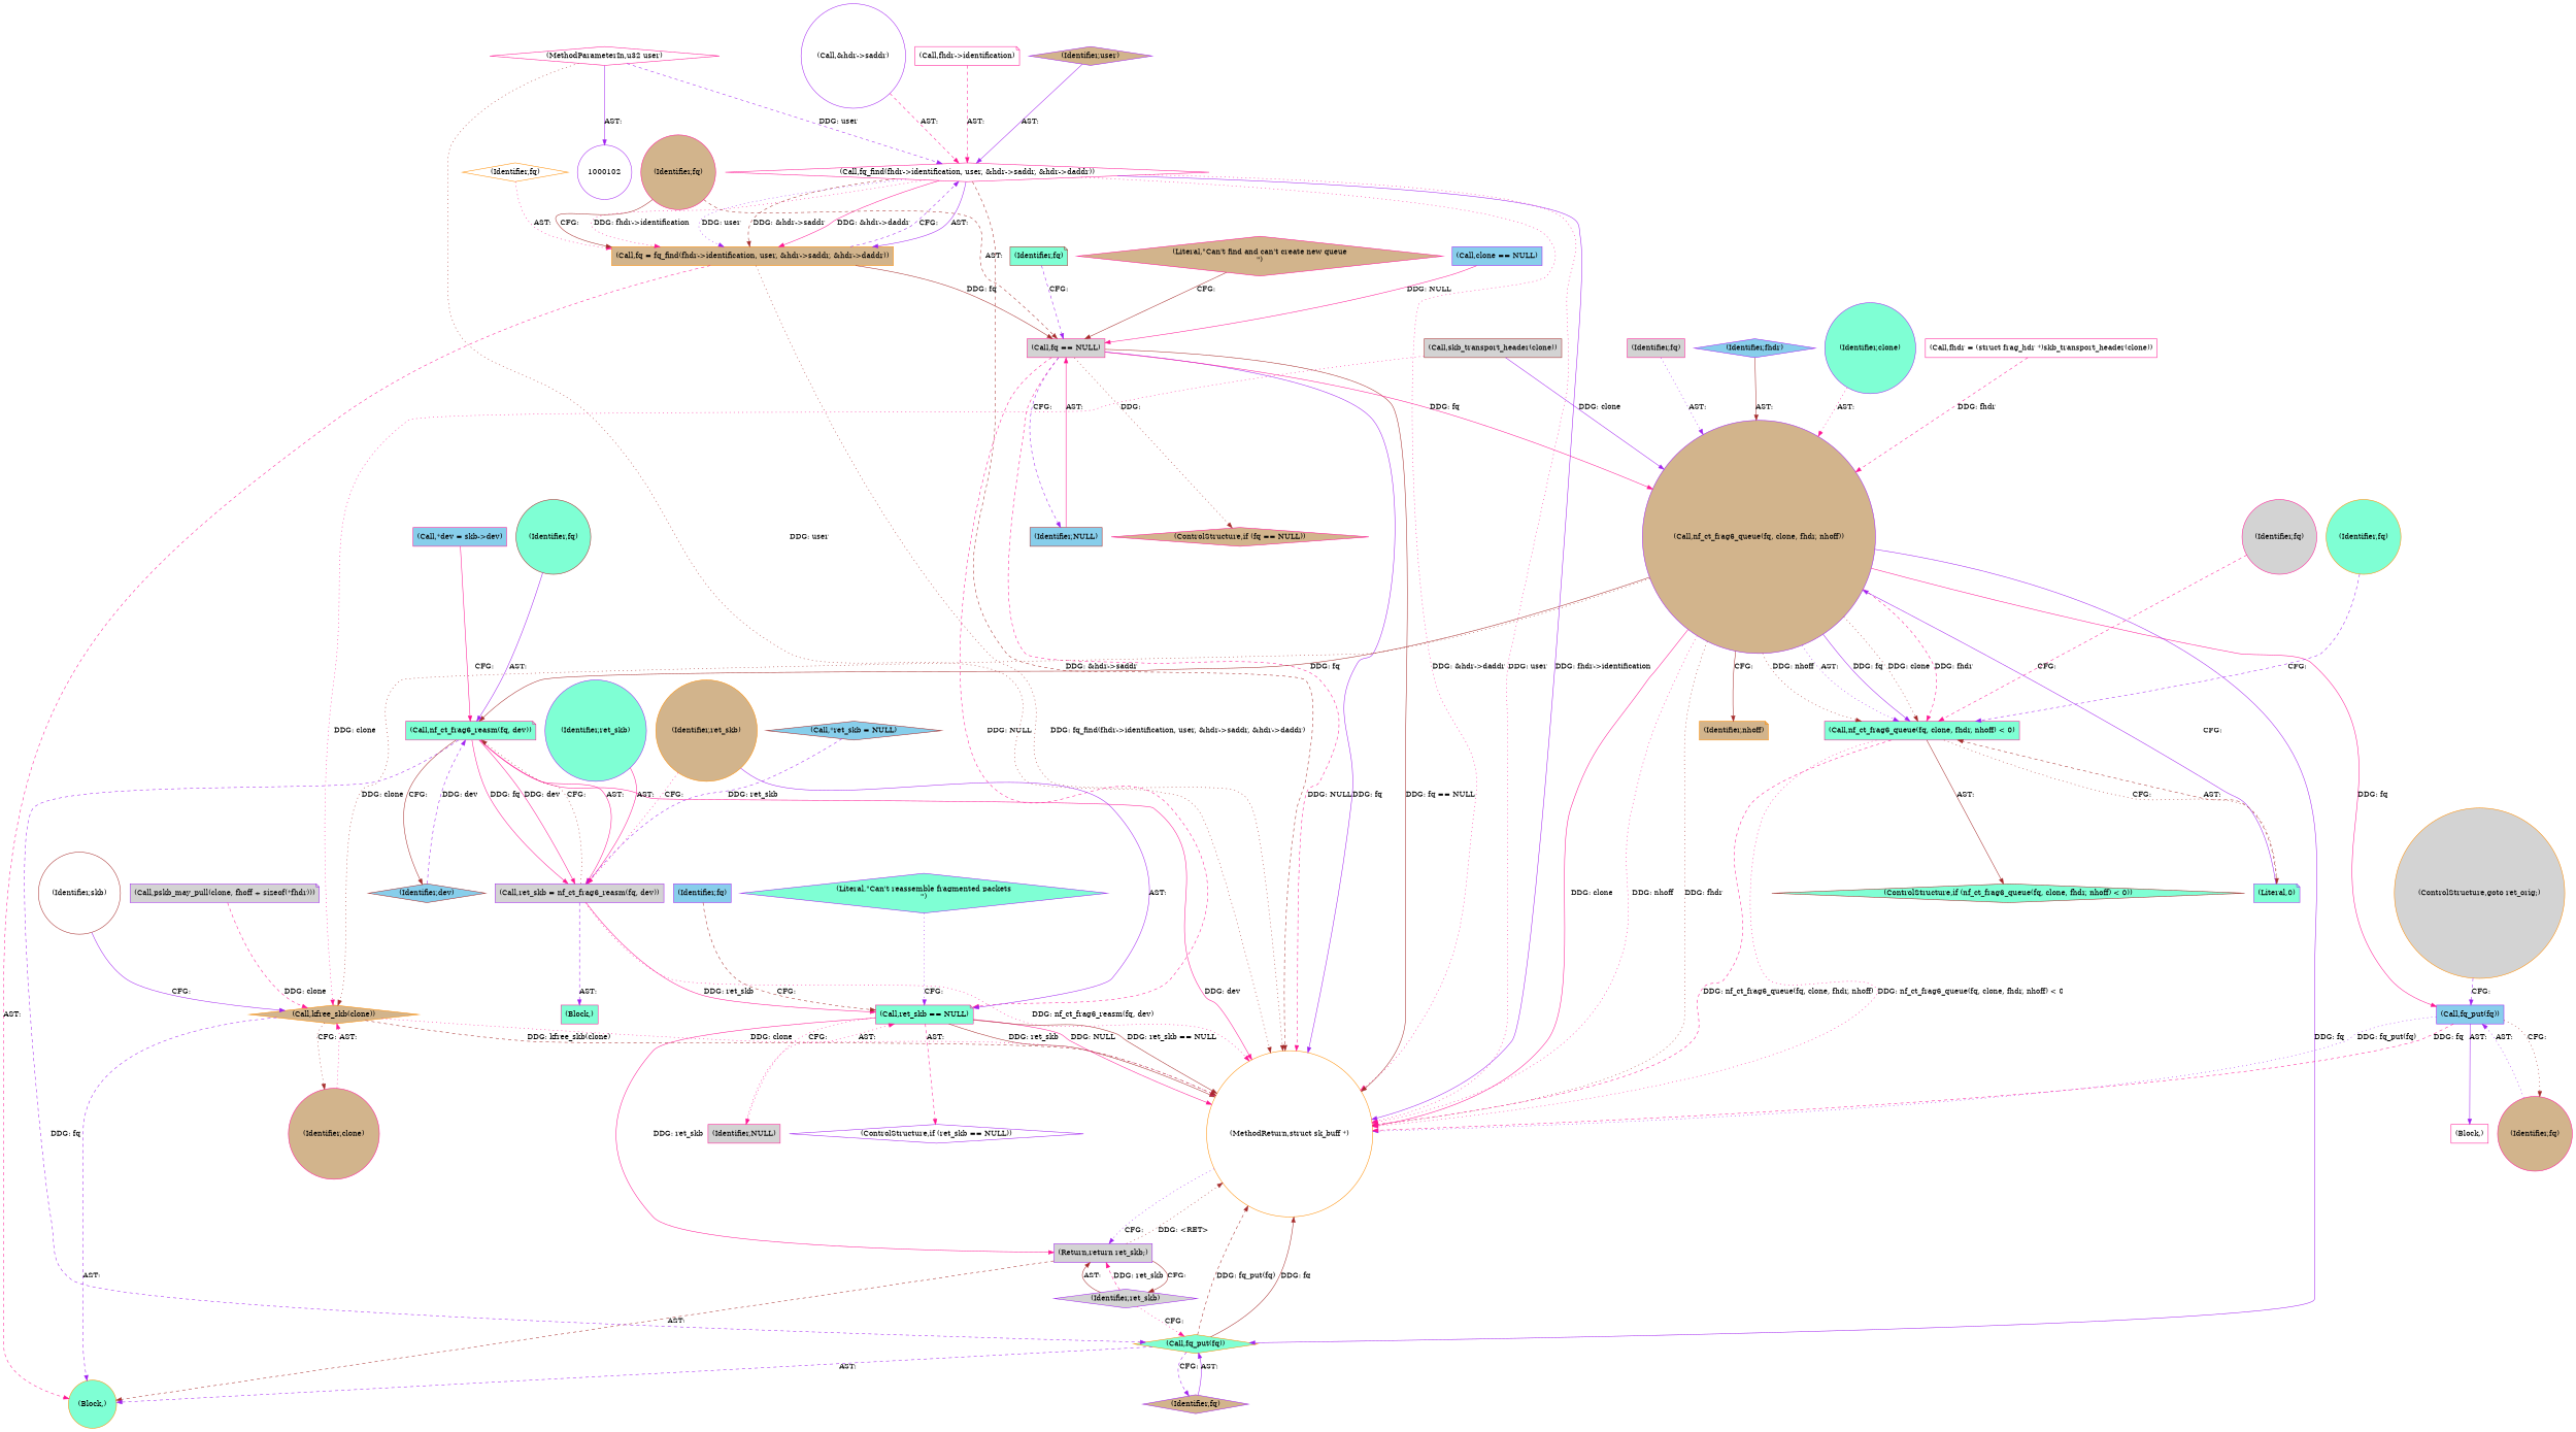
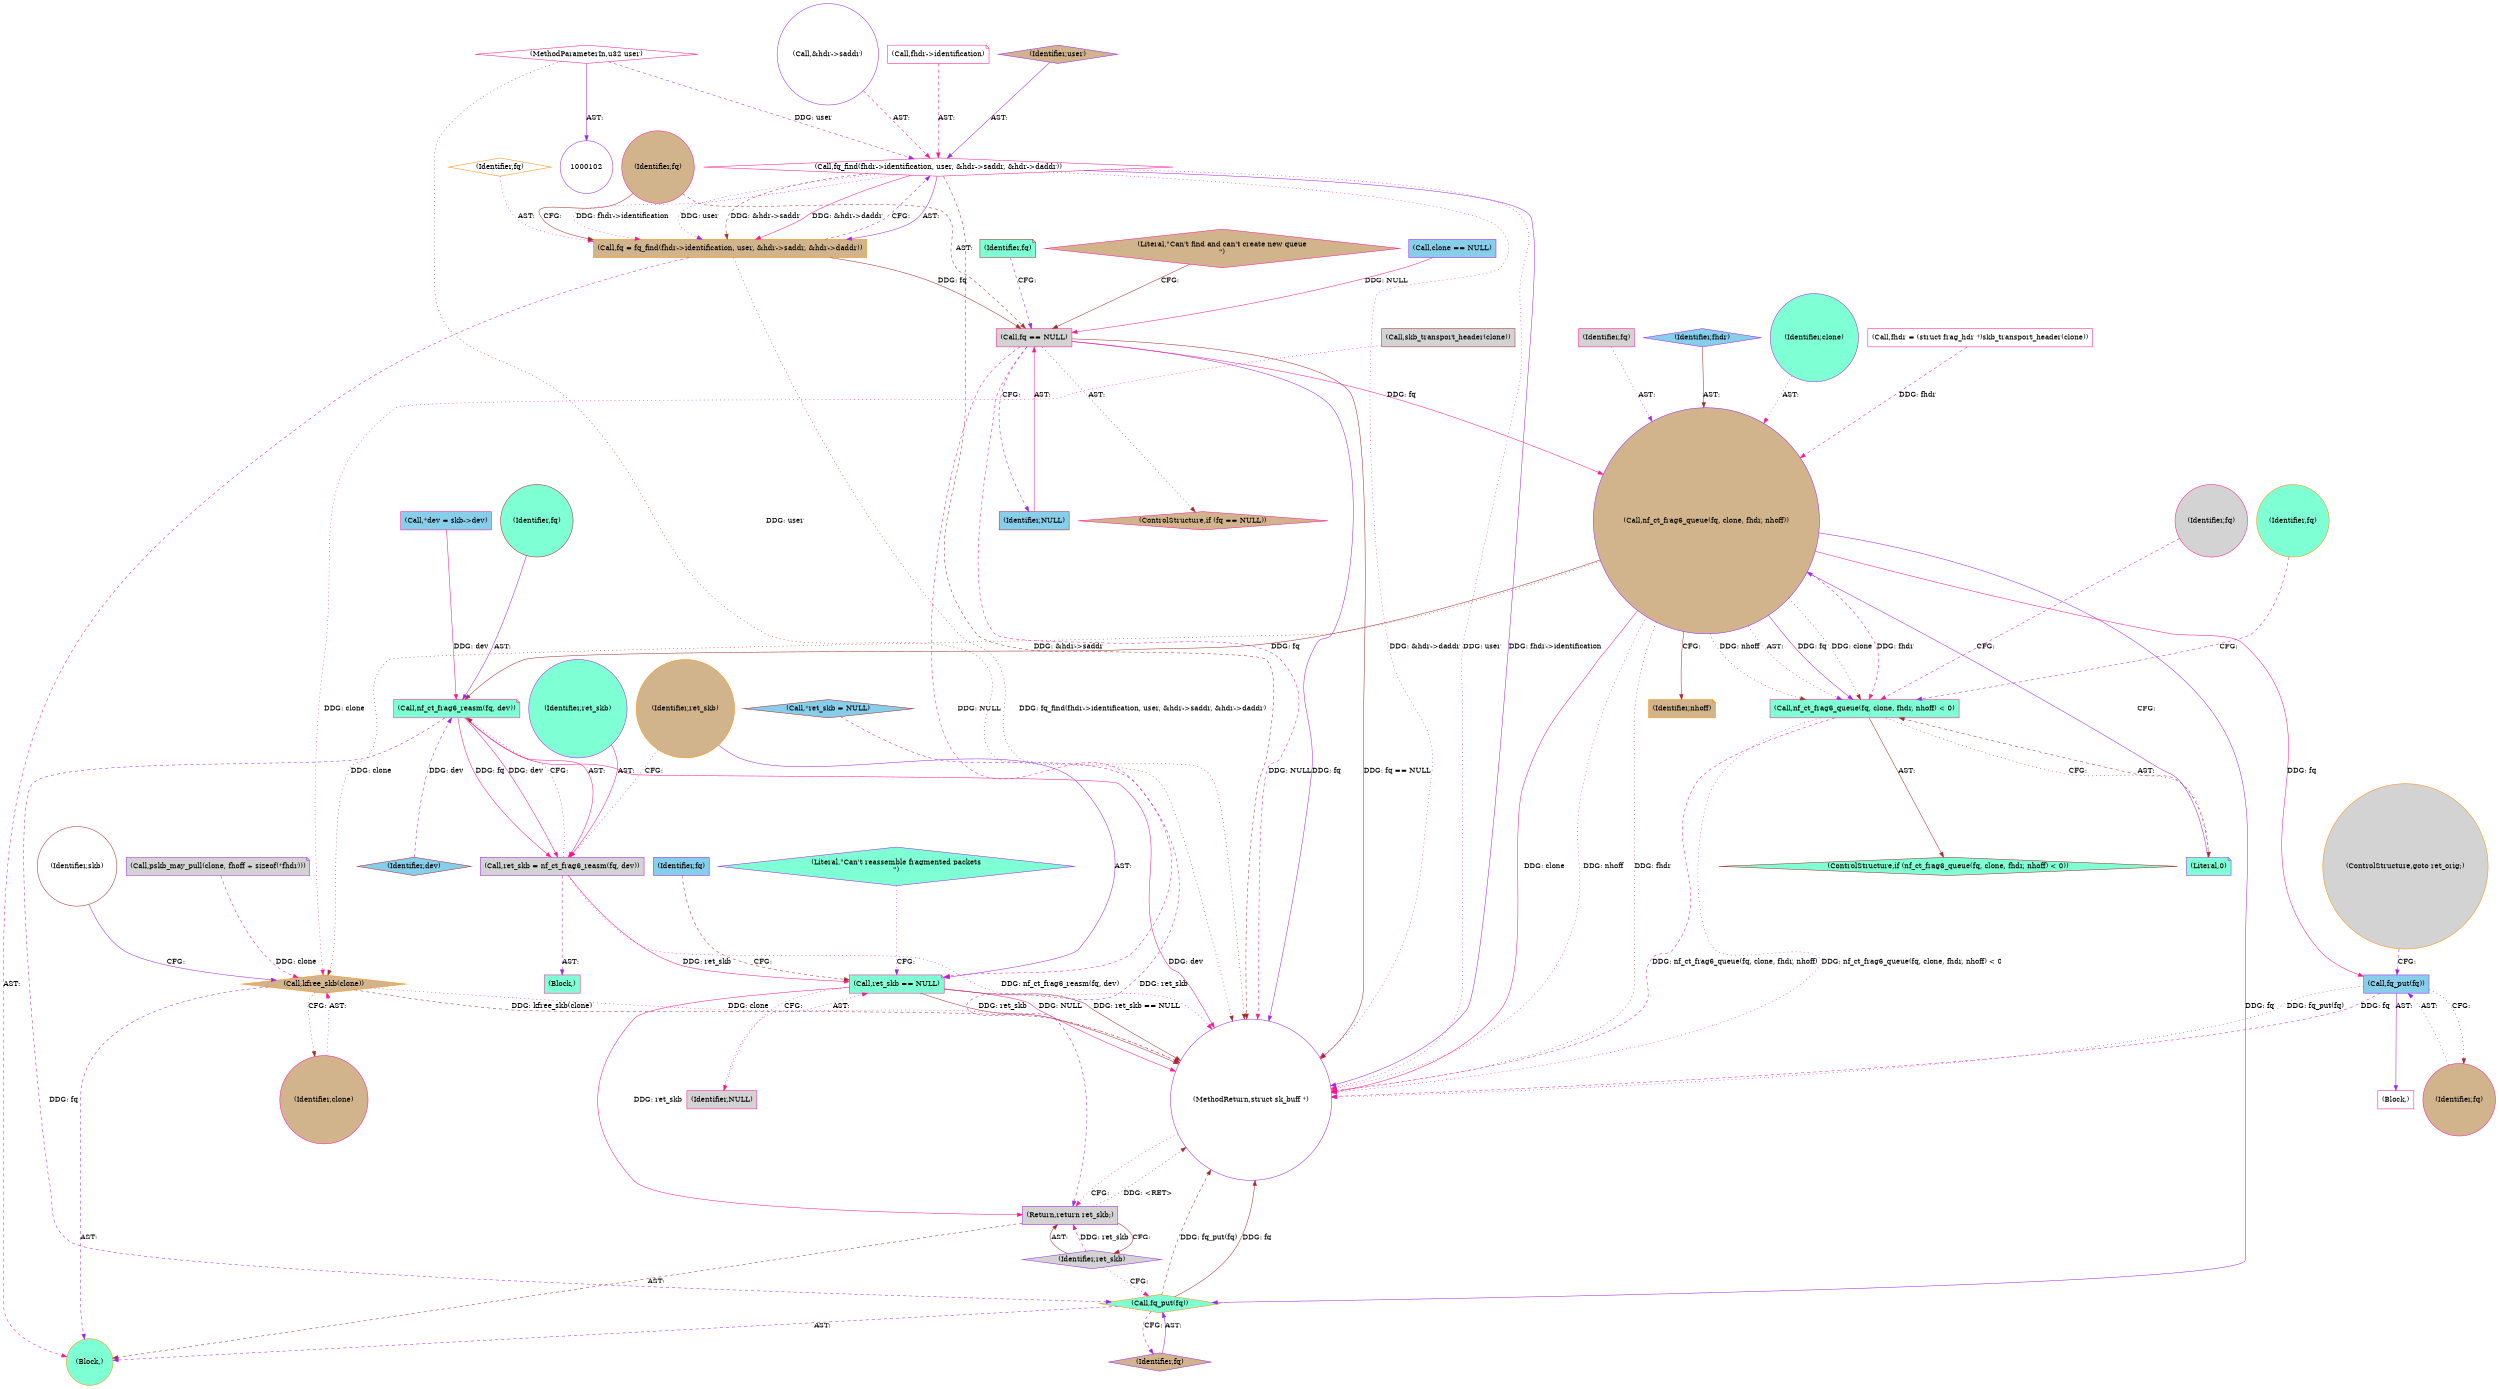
  digraph {
    node [color=deeppink fillcolor=aquamarine shape=diamond style=filled]
    edge [color=deeppink style=solid]
    n1 [fillcolor=white label="(Call,fq_find(fhdr->identification, user, &hdr->saddr, &hdr->daddr))"]
    n2 [color=darkorange fillcolor=tan label="(Call,fq = fq_find(fhdr->identification, user, &hdr->saddr, &hdr->daddr))" shape=box]
-   n3 [color=darkorange fillcolor=white label="(MethodReturn,struct sk_buff *)" shape=circle]
+   n3 [color=purple fillcolor=white label="(MethodReturn,struct sk_buff *)" shape=circle]
    n4 [fillcolor=lightgrey label="(Call,fq == NULL)" shape=box]
    n5 [color=darkorange label="(Block,)" shape=circle]
    n6 [color=purple fillcolor=lightgrey label="(Return,return ret_skb;)" shape=box]
    n7 [fillcolor=white label="(MethodParameterIn,u32 user)"]
    1000102 [color=purple fillcolor=white shape=circle]
    n9 [color=purple fillcolor=tan label="(Call,nf_ct_frag6_queue(fq, clone, fhdr, nhoff))" shape=circle]
    n10 [label="(Call,ret_skb == NULL)" shape=note]
    n11 [fillcolor=tan label="(ControlStructure,if (fq == NULL))"]
    n12 [color=brown fillcolor=skyblue label="(Identifier,NULL)" shape=box]
    n13 [label="(Call,nf_ct_frag6_queue(fq, clone, fhdr, nhoff) < 0)" shape=box]
    n14 [color=purple fillcolor=skyblue label="(Call,fq_put(fq))" shape=box]
    n15 [label="(Call,nf_ct_frag6_reasm(fq, dev))" shape=note]
    n16 [color=darkorange label="(Call,fq_put(fq))"]
    n17 [color=darkorange fillcolor=tan label="(Call,kfree_skb(clone))"]
    n18 [color=darkorange fillcolor=tan label="(Identifier,nhoff)" shape=note]
    n19 [fillcolor=lightgrey label="(Identifier,NULL)" shape=box]
-   n20 [color=purple fillcolor=white label="(ControlStructure,if (ret_skb == NULL))"]
    n21 [color=brown label="(ControlStructure,if (nf_ct_frag6_queue(fq, clone, fhdr, nhoff) < 0))"]
    n22 [color=purple label="(Literal,0)" shape=note]
    n23 [fillcolor=tan label="(Identifier,fq)" shape=circle]
    n24 [fillcolor=white label="(Block,)" shape=box]
    n25 [color=purple fillcolor=lightgrey label="(Call,ret_skb = nf_ct_frag6_reasm(fq, dev))" shape=box]
    n26 [color=brown fillcolor=skyblue label="(Identifier,dev)"]
    n27 [color=purple fillcolor=tan label="(Identifier,fq)"]
    n28 [fillcolor=tan label="(Identifier,clone)" shape=circle]
    n29 [label="(Block,)" shape=box]
    n30 [color=purple fillcolor=lightgrey label="(Identifier,ret_skb)"]
    n31 [color=purple label="(Identifier,ret_skb)" shape=circle]
    n32 [fillcolor=white label="(Call,fhdr = (struct frag_hdr *)skb_transport_header(clone))" shape=box]
    n33 [fillcolor=lightgrey label="(Identifier,fq)" shape=box]
    n34 [color=purple fillcolor=white label="(Call,&hdr->saddr)" shape=circle]
    n35 [fillcolor=white label="(Call,fhdr->identification)" shape=note]
    n36 [color=darkorange fillcolor=lightgrey label="(ControlStructure,goto ret_orig;)" shape=circle]
    n37 [color=darkorange label="(Identifier,fq)" shape=circle]
    n38 [color=brown label="(Identifier,fq)" shape=circle]
    n39 [color=purple fillcolor=tan label="(Identifier,user)"]
    n40 [color=purple fillcolor=skyblue label="(Identifier,fhdr)"]
    n41 [color=purple label="(Literal,\"Can't reassemble fragmented packets\n\")"]
    n42 [color=purple label="(Identifier,clone)" shape=circle]
    n43 [color=brown fillcolor=skyblue label="(Call,*ret_skb = NULL)"]
    n44 [fillcolor=skyblue label="(Call,*dev = skb->dev)" shape=box]
    n45 [color=darkorange fillcolor=tan label="(Identifier,ret_skb)" shape=circle]
    n46 [color=brown label="(Identifier,fq)" shape=note]
    n47 [fillcolor=tan label="(Literal,\"Can't find and can't create new queue\n\")"]
    n48 [color=purple fillcolor=skyblue label="(Call,clone == NULL)" shape=box]
    n49 [color=purple fillcolor=skyblue label="(Identifier,fq)" shape=box]
    n50 [color=brown fillcolor=lightgrey label="(Call,skb_transport_header(clone))" shape=box]
    n51 [color=purple fillcolor=lightgrey label="(Call,pskb_may_pull(clone, fhoff + sizeof(*fhdr)))" shape=note]
    n52 [fillcolor=lightgrey label="(Identifier,fq)" shape=circle]
    n53 [color=darkorange fillcolor=white label="(Identifier,fq)"]
    n54 [fillcolor=tan label="(Identifier,fq)" shape=circle]
    n55 [color=brown fillcolor=white label="(Identifier,skb)" shape=circle]
    n1 -> n2 [color=purple label="AST: "]
    n1 -> n2 [label="DDG: fhdr->identification" style=dotted]
    n1 -> n2 [color=purple label="DDG: user" style=dotted]
    n1 -> n2 [color=brown label="DDG: &hdr->saddr" style=dashed]
    n1 -> n2 [label="DDG: &hdr->daddr"]
    n1 -> n3 [label="DDG: user" style=dotted]
    n1 -> n3 [label="DDG: &hdr->daddr" style=dotted]
    n1 -> n3 [color=purple label="DDG: fhdr->identification"]
    n1 -> n3 [color=brown label="DDG: &hdr->saddr" style=dashed]
    n2 -> n1 [color=purple label="CFG: " style=dashed]
    n2 -> n3 [color=brown label="DDG: fq_find(fhdr->identification, user, &hdr->saddr, &hdr->daddr)" style=dotted]
    n2 -> n4 [color=brown label="DDG: fq"]
    n2 -> n5 [label="AST: " style=dashed]
-   n3 -> n6 [color=purple label="CFG: " style=dotted]
+   n3 -> n6 [label="CFG: " style=dotted]
    n4 -> n3 [color=brown label="DDG: fq == NULL"]
    n4 -> n3 [label="DDG: NULL" style=dashed]
    n4 -> n3 [color=purple label="DDG: fq"]
    n4 -> n9 [label="DDG: fq"]
    n4 -> n10 [label="DDG: NULL" style=dashed]
-   n4 -> n11 [color=brown label="DDG: " style=dotted]
+   n4 -> n11 [color=brown label="AST: " style=dotted]
    n4 -> n12 [color=purple label="CFG: " style=dashed]
    n6 -> n3 [color=brown label="DDG: <RET>" style=dotted]
    n6 -> n5 [color=brown label="AST: " style=dashed]
    n6 -> n30 [color=brown label="CFG: "]
    n7 -> n1 [color=purple label="DDG: user" style=dashed]
    n7 -> n3 [color=brown label="DDG: user" style=dotted]
    n7 -> 1000102 [color=purple label="AST: "]
    n9 -> n3 [label="DDG: clone"]
    n9 -> n3 [label="DDG: nhoff" style=dotted]
    n9 -> n3 [color=brown label="DDG: fhdr" style=dotted]
    n9 -> n13 [color=purple label="AST: " style=dotted]
    n9 -> n13 [color=purple label="DDG: fq"]
    n9 -> n13 [color=brown label="DDG: clone" style=dotted]
    n9 -> n13 [label="DDG: fhdr" style=dashed]
    n9 -> n13 [color=brown label="DDG: nhoff" style=dotted]
    n9 -> n14 [label="DDG: fq"]
    n9 -> n15 [color=brown label="DDG: fq"]
    n9 -> n16 [color=purple label="DDG: fq"]
    n9 -> n17 [color=brown label="DDG: clone" style=dotted]
    n9 -> n18 [color=brown label="CFG: "]
    n10 -> n3 [color=brown label="DDG: ret_skb"]
    n10 -> n3 [label="DDG: NULL"]
    n10 -> n3 [color=brown label="DDG: ret_skb == NULL"]
    n10 -> n6 [label="DDG: ret_skb"]
    n10 -> n19 [label="CFG: " style=dotted]
-   n10 -> n20 [label="AST: " style=dashed]
    n12 -> n4 [label="AST: "]
    n13 -> n3 [label="DDG: nf_ct_frag6_queue(fq, clone, fhdr, nhoff) < 0" style=dotted]
    n13 -> n3 [label="DDG: nf_ct_frag6_queue(fq, clone, fhdr, nhoff)" style=dashed]
    n13 -> n21 [color=brown label="AST: "]
    n13 -> n22 [color=brown label="CFG: " style=dotted]
    n14 -> n3 [color=purple label="DDG: fq_put(fq)" style=dotted]
    n14 -> n3 [label="DDG: fq" style=dashed]
    n14 -> n23 [color=brown label="CFG: " style=dotted]
    n14 -> n24 [color=purple label="AST: "]
    n15 -> n3 [label="DDG: dev"]
    n15 -> n16 [color=purple label="DDG: fq" style=dashed]
    n15 -> n25 [label="AST: "]
    n15 -> n25 [label="DDG: fq"]
    n15 -> n25 [label="DDG: dev"]
-   n15 -> n26 [color=brown label="CFG: "]
    n16 -> n3 [color=brown label="DDG: fq"]
    n16 -> n3 [color=brown label="DDG: fq_put(fq)" style=dashed]
    n16 -> n5 [color=purple label="AST: " style=dashed]
    n16 -> n27 [color=purple label="CFG: " style=dashed]
    n17 -> n3 [label="DDG: clone" style=dotted]
    n17 -> n3 [color=brown label="DDG: kfree_skb(clone)" style=dashed]
    n17 -> n5 [color=purple label="AST: " style=dashed]
    n17 -> n28 [color=brown label="CFG: " style=dotted]
    n19 -> n10 [label="AST: " style=dotted]
    n22 -> n9 [color=purple label="CFG: "]
    n22 -> n13 [color=brown label="AST: " style=dashed]
    n23 -> n14 [color=purple label="AST: " style=dotted]
    n25 -> n3 [label="DDG: nf_ct_frag6_reasm(fq, dev)" style=dotted]
    n25 -> n10 [label="DDG: ret_skb"]
    n25 -> n15 [color=brown label="CFG: " style=dotted]
    n25 -> n29 [color=purple label="AST: " style=dashed]
    n26 -> n15 [color=purple label="DDG: dev" style=dashed]
    n27 -> n16 [color=purple label="AST: "]
    n28 -> n17 [label="AST: " style=dotted]
    n30 -> n6 [color=brown label="AST: "]
    n30 -> n6 [label="DDG: ret_skb" style=dashed]
    n30 -> n16 [label="CFG: " style=dotted]
    n31 -> n25 [label="AST: "]
    n32 -> n9 [label="DDG: fhdr" style=dashed]
    n33 -> n9 [color=purple label="AST: " style=dotted]
    n34 -> n1 [label="AST: " style=dashed]
    n35 -> n1 [label="AST: " style=dashed]
    n36 -> n14 [color=purple label="CFG: " style=dashed]
    n37 -> n13 [color=purple label="CFG: " style=dashed]
    n38 -> n15 [color=purple label="AST: "]
    n39 -> n1 [color=purple label="AST: "]
    n40 -> n9 [color=brown label="AST: "]
    n41 -> n10 [color=purple label="CFG: " style=dotted]
    n42 -> n9 [label="AST: " style=dotted]
-   n43 -> n25 [color=purple label="DDG: ret_skb" style=dashed]
-   n44 -> n15 [label="CFG: "]
+   n43 -> n6 [color=purple label="DDG: ret_skb" style=dashed]
+   n44 -> n15 [label="DDG: dev"]
    n45 -> n10 [color=purple label="AST: "]
    n45 -> n25 [label="CFG: " style=dotted]
    n46 -> n4 [color=purple label="CFG: " style=dashed]
    n47 -> n4 [color=brown label="CFG: "]
    n48 -> n4 [label="DDG: NULL"]
    n49 -> n10 [color=brown label="CFG: " style=dashed]
-   n50 -> n9 [color=purple label="DDG: clone"]
    n50 -> n17 [label="DDG: clone" style=dotted]
    n51 -> n17 [label="DDG: clone" style=dashed]
    n52 -> n13 [label="CFG: " style=dashed]
    n53 -> n2 [label="AST: " style=dotted]
    n54 -> n2 [color=brown label="CFG: "]
    n54 -> n4 [color=brown label="AST: " style=dashed]
    n55 -> n17 [color=purple label="CFG: "]
  }
